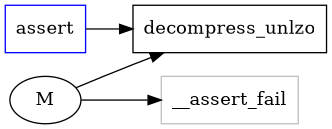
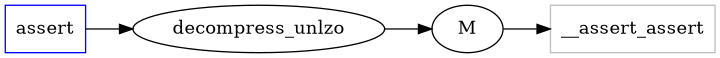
  digraph {
    rankdir=LR
    n1 [color=blue label=assert shape=box]
-   decompress_unlzo [shape=box]
+   decompress_unlzo
    M
-   __assert_fail [color=grey shape=box]
+   __assert_fail [color=grey shape=box label=__assert_assert]
    n1 -> decompress_unlzo
-   M -> decompress_unlzo
+   decompress_unlzo -> M
    M -> __assert_fail
  }
